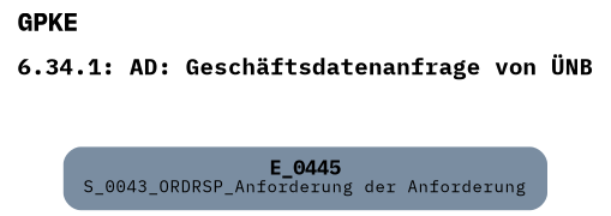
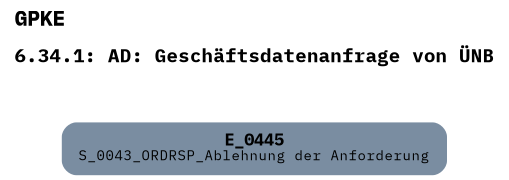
  digraph {
    concentrate=true
    fontname="IBM Plex Mono"
    label=<<B><FONT POINT-SIZE="18">GPKE</FONT></B><BR align="left"/><BR/><B><FONT POINT-SIZE="16">6.34.1: AD: Geschäftsdatenanfrage von ÜNB</FONT></B><BR align="left"/><BR/><BR/><BR/>>
    labelloc=t
    pack=true
    packmode=array
    rankdir=TB
-   n1 [fillcolor="#7a8da1" fontname="IBM Plex Mono" label=<<B>E_0445</B><BR align="center"/><FONT point-size="12">S_0043_ORDRSP_Anforderung der Anforderung</FONT><BR align="center"/>> margin="0.2,0.12" penwidth=0.0 shape=box style="filled,rounded"]
+   n1 [fillcolor="#7a8da1" fontname="IBM Plex Mono" label=<<B>E_0445</B><BR align="center"/><FONT point-size="12">S_0043_ORDRSP_Ablehnung der Anforderung</FONT><BR align="center"/>> margin="0.2,0.12" penwidth=0.0 shape=box style="filled,rounded"]
  }
